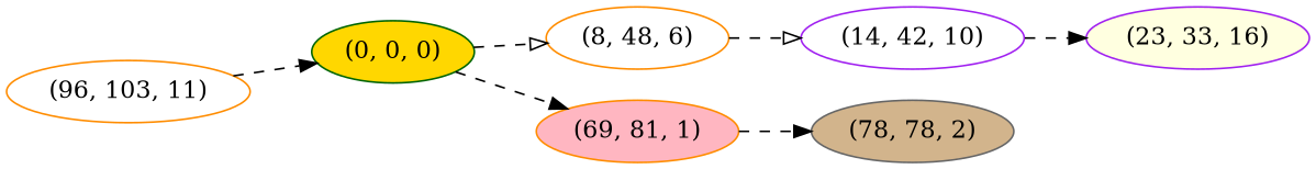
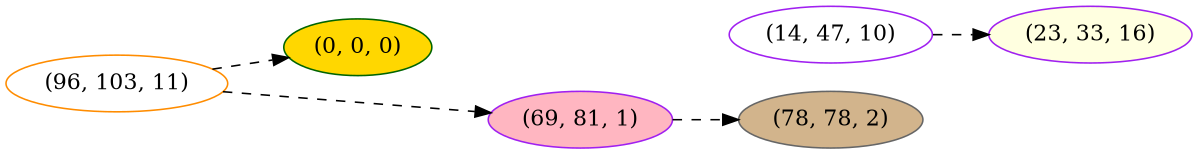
  digraph {
    rankdir=LR
    node [color=purple fillcolor=white style=filled]
    edge [arrowhead=normal style=dashed]
    "(0, 0, 0)" [color=darkgreen fillcolor=gold]
-   "(8, 48, 6)" [color=darkorange]
-   "(69, 81, 1)" [color=darkorange fillcolor=lightpink]
-   "(14, 42, 10)"
+   "(69, 81, 1)" [fillcolor=lightpink]
+   "(14, 42, 10)" [label="(14, 47, 10)"]
    n5 [color=gray40 fillcolor=tan label="(78, 78, 2)"]
    "(96, 103, 11)" [color=darkorange]
    "(23, 33, 16)" [fillcolor=lightyellow]
-   "(0, 0, 0)" -> "(8, 48, 6)" [arrowhead=onormal]
-   "(0, 0, 0)" -> "(69, 81, 1)"
-   "(8, 48, 6)" -> "(14, 42, 10)" [arrowhead=onormal]
+   "(96, 103, 11)" -> "(69, 81, 1)"
    "(69, 81, 1)" -> n5
    "(14, 42, 10)" -> "(23, 33, 16)"
    "(96, 103, 11)" -> "(0, 0, 0)"
  }
